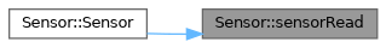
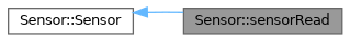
  digraph {
    rankdir=RL
    node [fontname=Helvetica fontsize=10 shape=box style=filled]
    n1 [color=gray40 fillcolor=grey60 fontcolor=black height=0.2 label="Sensor::sensorRead" width=0.4]
    n2 [color=grey40 fillcolor=white height=0.2 label="Sensor::Sensor" width=0.4]
-   n1 -> n2 [color=steelblue1 dir=back fontname=Helvetica fontsize=10 labelfontname=Helvetica labelfontsize=10 style=solid]
+   n2 -> n1 [color=steelblue1 dir=back fontname=Helvetica fontsize=10 labelfontname=Helvetica labelfontsize=10 style=solid]
  }
